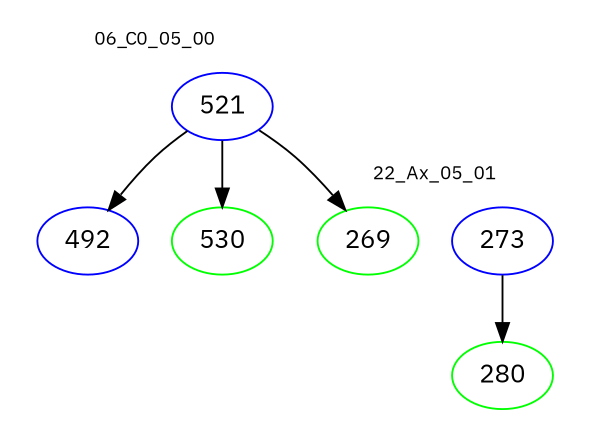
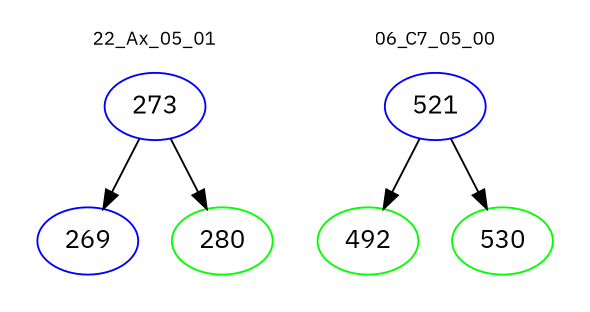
  digraph {
    fontname="IBM Plex Sans"
    node [color=green fontname="IBM Plex Sans"]
    edge [color=black fontname="IBM Plex Sans"]
    n1 [color=blue label=273]
-   n2 [label=269]
+   n2 [color=blue label=269]
    n3 [label=280]
    n4 [color=blue label=521]
-   n5 [color=blue label=492]
+   n5 [label=492]
    n6 [label=530]
    subgraph cluster_1 {
      color=white
      fontsize=10
      label="22_Ax_05_01"
      n1
      n2
      n3
    }
    subgraph cluster_2 {
      color=white
      fontsize=10
-     label="06_C0_05_00"
+     label="06_C7_05_00"
      n4
      n5
      n6
    }
-   n4 -> n2
+   n1 -> n2
    n1 -> n3
    n4 -> n5
    n4 -> n6
  }
